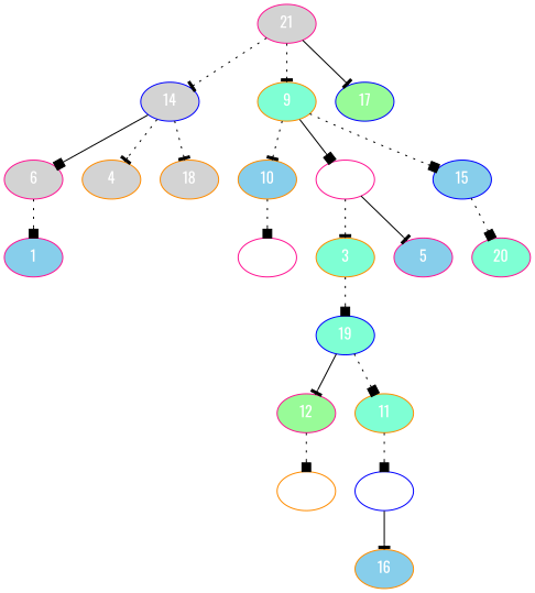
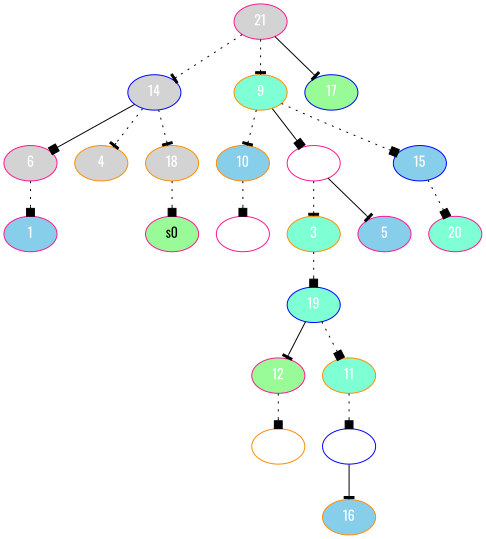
  digraph {
    fontname=Oswald
    node [color=deeppink fontcolor=white style=filled fillcolor=lightgrey fontname=Oswald]
    edge [style=dotted arrowhead=box fontname=Oswald]
    6
    1 [fillcolor=skyblue]
    10 [color=darkorange fillcolor=skyblue]
    2 [fillcolor=white]
    13 [fillcolor=white]
    3 [color=darkorange fillcolor=aquamarine]
    5 [fillcolor=skyblue]
    19 [color=blue fillcolor=aquamarine]
    14 [color=blue]
    4 [color=darkorange]
    18 [color=darkorange]
    12 [fillcolor=palegreen]
    7 [color=darkorange fillcolor=white]
    11 [color=darkorange fillcolor=aquamarine]
    8 [color=blue fillcolor=white]
    16 [color=darkorange fillcolor=skyblue]
    21
    9 [color=darkorange fillcolor=aquamarine]
    17 [color=blue fillcolor=palegreen]
    15 [color=blue fillcolor=skyblue]
    20 [fillcolor=aquamarine]
+   s0 [fontcolor=black fillcolor=palegreen]
    6 -> 1
    10 -> 2
    13 -> 3 [arrowhead=tee]
    13 -> 5 [style=solid arrowhead=tee]
    3 -> 19
    19 -> 12 [style=solid arrowhead=tee]
    19 -> 11
    14 -> 6 [style=solid]
    14 -> 4 [arrowhead=tee]
    14 -> 18 [arrowhead=tee]
+   18 -> s0
    12 -> 7
    11 -> 8
    8 -> 16 [style=solid arrowhead=tee]
    21 -> 14 [arrowhead=tee]
    21 -> 9 [arrowhead=tee]
    21 -> 17 [style=solid arrowhead=tee]
    9 -> 10 [arrowhead=tee]
    9 -> 13 [style=solid]
    9 -> 15
    15 -> 20
  }
